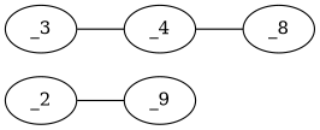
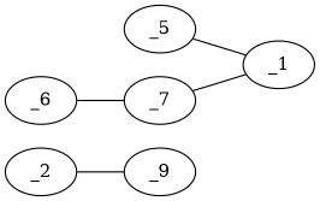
  graph {
    rankdir=LR
    node [charge=0 chem=1 symbol="C  " x=2.5878 y=0]
    edge [valence=1]
    _2 [x=5.0777]
    n2 [label=_9 x=4.4899 y=0.809]
-   _8 [chem=5 symbol="S  " y=-0.809]
-   _6 [chem=5 symbol="S  " y=0.809 label=_3]
-   _7 [chem=5 symbol="S  " x=2 label=_4]
+   _5 [x=3.5388 y=-0.5]
+   _8 [chem=5 symbol="S  " y=-0.809 label=_1]
+   _6 [chem=5 symbol="S  " y=0.809]
+   _7 [chem=5 symbol="S  " x=2]
    _2 -- n2 [valence=2]
+   _5 -- _8
    _6 -- _7
    _7 -- _8
  }
